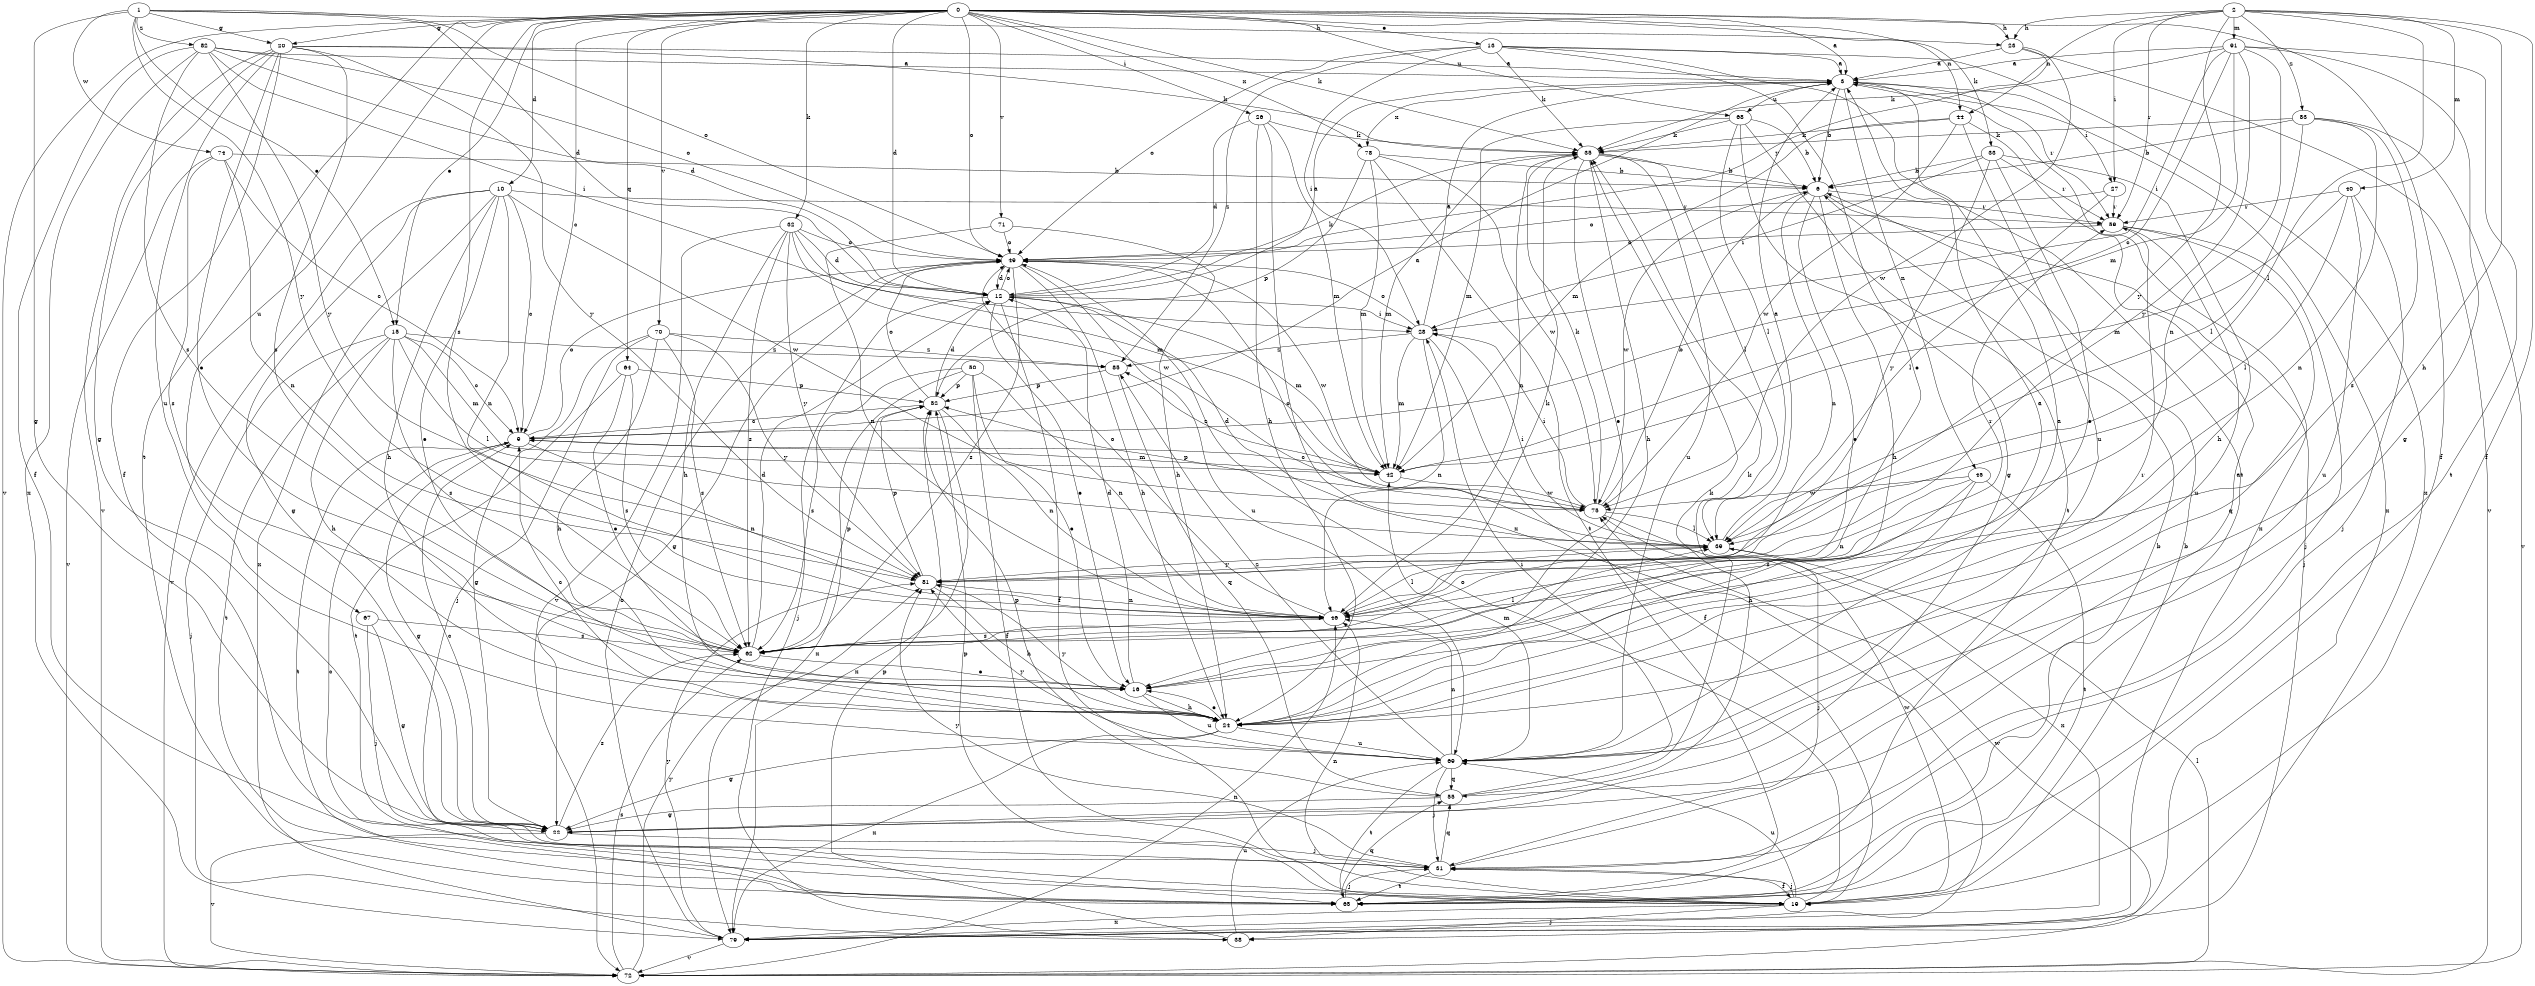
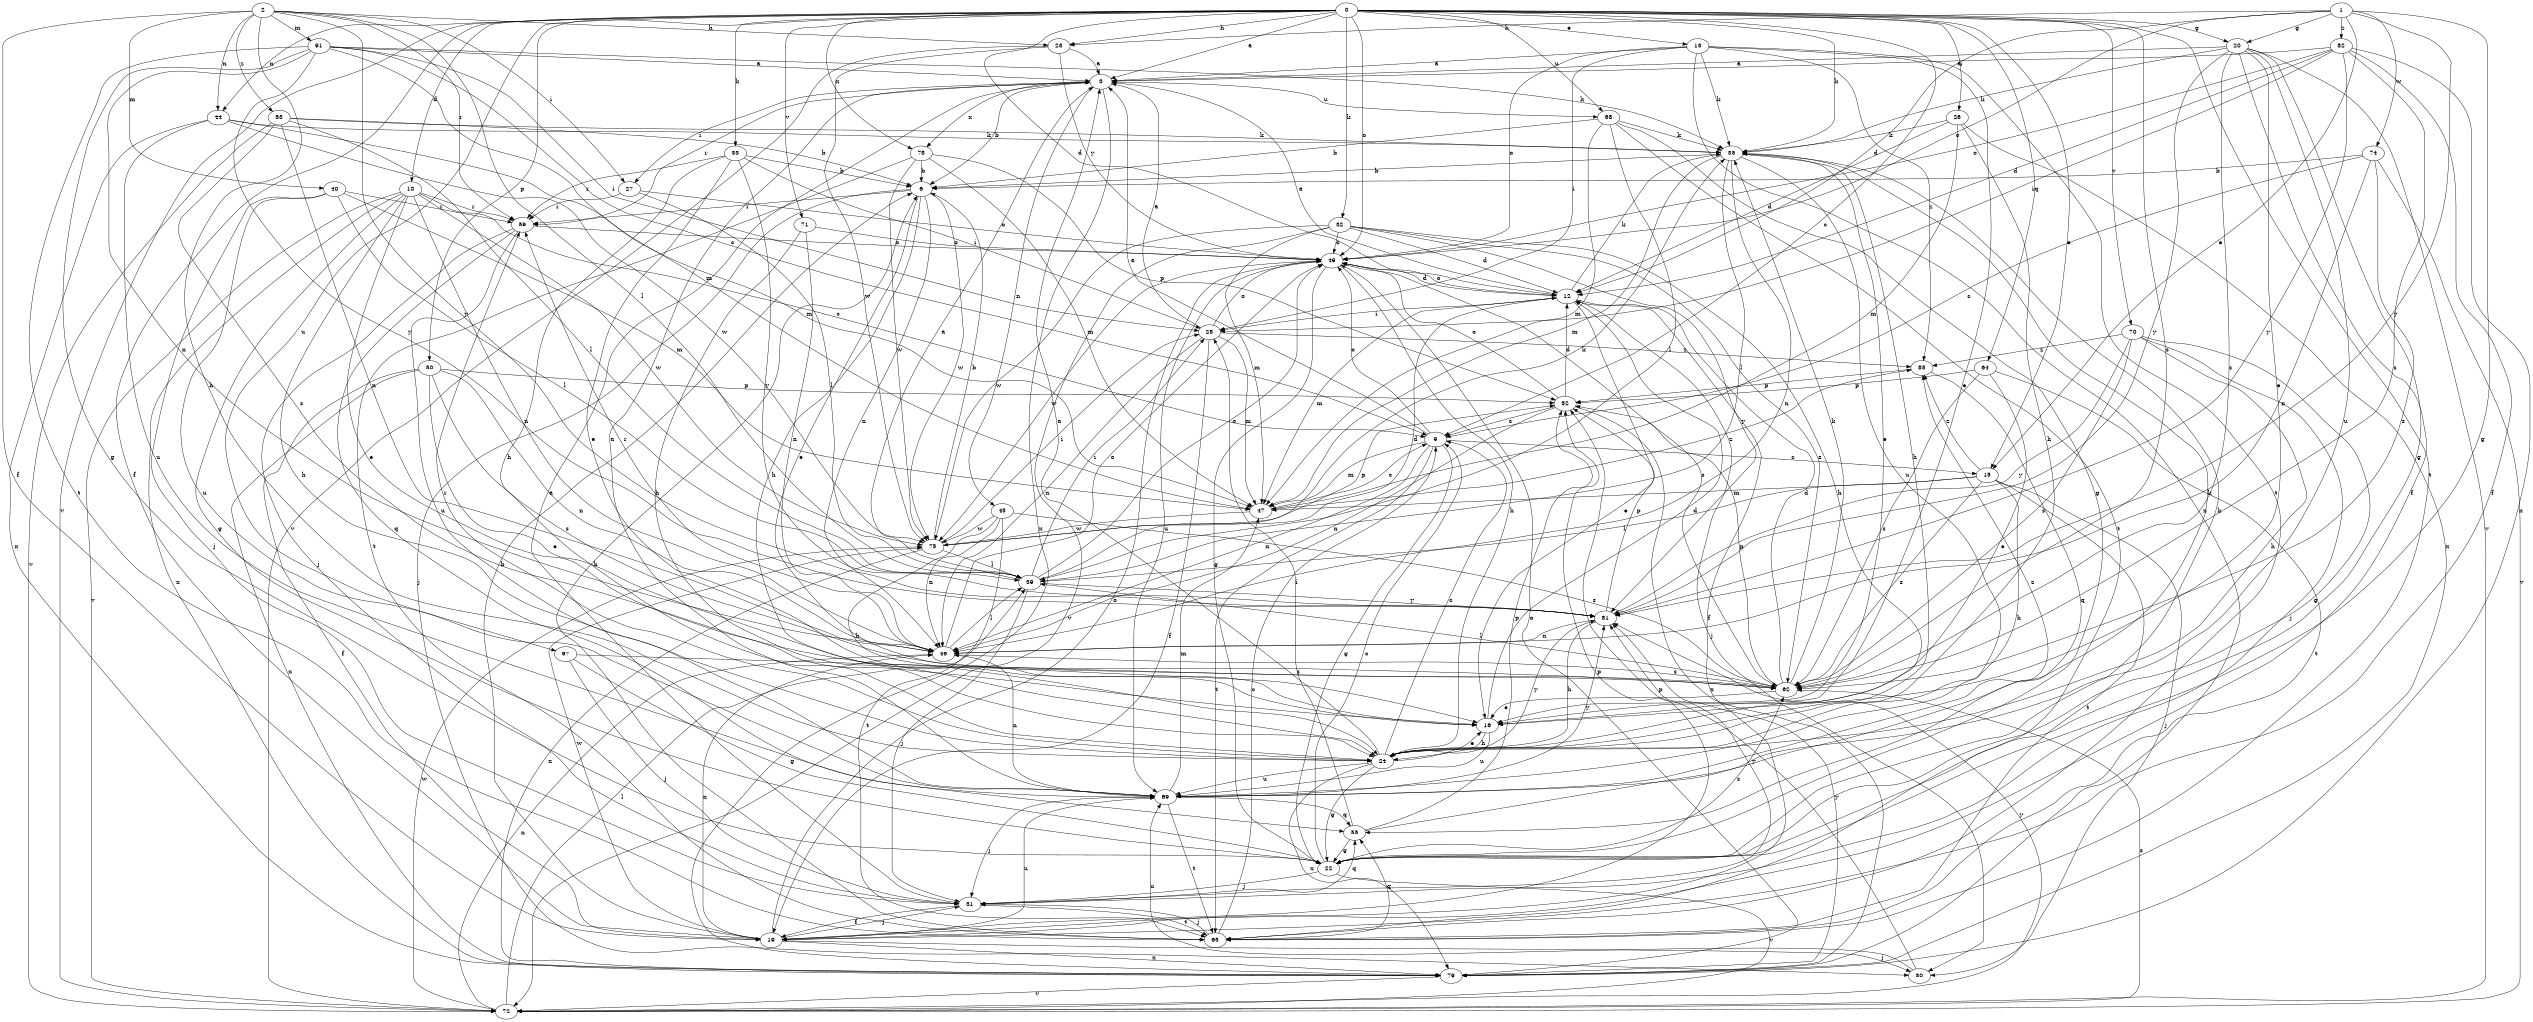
  strict digraph {
    0
    3
    9
    10
    12
    13
    15
    19
    20
    23
    26
    32
    33
    35
    44
    49
    50
    n18 [label=64]
    62
    65
    67
    68
    70
    71
    72
    78
    27
    59
    6
    45
    79
    22
    46
-   42
+   42 [label=47]
    24
    16
    75
-   30 [label=38]
+   30
    28
    85
    39
    69
    31
    52
    81
    55
    1
    74
    82
    2
    40
    n52 [label=91]
    83
    0 -> 3 [label=a]
    0 -> 9 [label=c]
    0 -> 10 [label=d]
    0 -> 12 [label=d]
    0 -> 13 [label=e]
    0 -> 15 [label=e]
    0 -> 19 [label=f]
    0 -> 20 [label=g]
    0 -> 23 [label=h]
    0 -> 26 [label=i]
    0 -> 32 [label=k]
    0 -> 33 [label=k]
    0 -> 35 [label=k]
    0 -> 44 [label=n]
    0 -> 49 [label=o]
+   0 -> 50 [label=p]
    0 -> n18 [label=q]
    0 -> 62 [label=s]
    0 -> 65 [label=t]
    0 -> 67 [label=u]
    0 -> 68 [label=u]
    0 -> 70 [label=v]
    0 -> 71 [label=v]
    0 -> 72 [label=v]
    0 -> 78 [label=x]
    3 -> 68 [label=u]
    3 -> 78 [label=x]
    3 -> 27 [label=i]
    3 -> 59 [label=r]
    3 -> 6 [label=b]
    3 -> 45 [label=n]
    3 -> 79 [label=x]
    9 -> 3 [label=a]
    9 -> 49 [label=o]
    9 -> 65 [label=t]
    9 -> 22 [label=g]
    9 -> 46 [label=n]
    9 -> 42 [label=m]
    10 -> 9 [label=c]
    10 -> 72 [label=v]
    10 -> 59 [label=r]
    10 -> 79 [label=x]
    10 -> 22 [label=g]
    10 -> 46 [label=n]
    10 -> 24 [label=h]
    10 -> 16 [label=e]
    10 -> 75 [label=w]
    12 -> 3 [label=a]
    12 -> 19 [label=f]
    12 -> 35 [label=k]
    12 -> 49 [label=o]
    12 -> 42 [label=m]
    12 -> 16 [label=e]
    12 -> 30 [label=j]
    12 -> 28 [label=i]
    13 -> 3 [label=a]
    13 -> 35 [label=k]
    13 -> 49 [label=o]
    13 -> 65 [label=t]
    13 -> 79 [label=x]
    13 -> 16 [label=e]
    13 -> 28 [label=i]
    13 -> 85 [label=z]
-   15 -> 9 [label=c]
+   9 -> 15 [label=c]
    15 -> 62 [label=s]
    15 -> 65 [label=t]
    15 -> 42 [label=m]
    15 -> 24 [label=h]
    15 -> 30 [label=j]
    15 -> 85 [label=z]
    15 -> 39 [label=l]
    19 -> 49 [label=o]
    19 -> 6 [label=b]
    19 -> 79 [label=x]
    19 -> 46 [label=n]
    19 -> 75 [label=w]
    19 -> 30 [label=j]
    19 -> 69 [label=u]
    19 -> 31 [label=j]
    19 -> 52 [label=p]
    20 -> 3 [label=a]
    20 -> 19 [label=f]
    20 -> 35 [label=k]
    20 -> 62 [label=s]
    20 -> 72 [label=v]
    20 -> 22 [label=g]
    20 -> 16 [label=e]
    20 -> 69 [label=u]
    20 -> 81 [label=y]
    23 -> 3 [label=a]
    23 -> 49 [label=y]
    23 -> 72 [label=v]
    23 -> 75 [label=w]
    26 -> 12 [label=d]
    26 -> 35 [label=k]
    26 -> 79 [label=x]
    26 -> 42 [label=m]
    26 -> 24 [label=h]
    32 -> 12 [label=d]
    32 -> 49 [label=o]
    32 -> 62 [label=s]
    32 -> 72 [label=v]
    32 -> 42 [label=m]
    32 -> 24 [label=h]
    32 -> 75 [label=w]
    32 -> 81 [label=y]
    33 -> 59 [label=r]
    33 -> 6 [label=b]
    33 -> 24 [label=h]
    33 -> 16 [label=e]
    33 -> 28 [label=i]
    33 -> 81 [label=y]
    35 -> 6 [label=b]
    35 -> 46 [label=n]
    35 -> 42 [label=m]
    35 -> 24 [label=h]
    35 -> 16 [label=e]
    35 -> 39 [label=l]
    35 -> 69 [label=u]
    44 -> 35 [label=k]
    44 -> 79 [label=x]
    44 -> 42 [label=m]
    44 -> 75 [label=w]
    44 -> 69 [label=u]
    49 -> 12 [label=d]
    49 -> 62 [label=s]
    49 -> 22 [label=g]
    49 -> 24 [label=h]
    49 -> 75 [label=w]
    49 -> 69 [label=u]
    50 -> 19 [label=f]
    50 -> 62 [label=s]
    50 -> 79 [label=x]
    50 -> 46 [label=n]
    50 -> 16 [label=e]
    50 -> 52 [label=p]
    n18 -> 62 [label=s]
    n18 -> 65 [label=t]
    n18 -> 16 [label=e]
    n18 -> 52 [label=p]
    62 -> 12 [label=d]
    62 -> 35 [label=k]
    62 -> 16 [label=e]
    62 -> 39 [label=l]
    62 -> 52 [label=p]
    65 -> 9 [label=c]
    65 -> 6 [label=b]
    65 -> 31 [label=j]
    65 -> 55 [label=q]
    67 -> 62 [label=s]
    67 -> 22 [label=g]
    67 -> 31 [label=j]
    68 -> 35 [label=k]
    68 -> 65 [label=t]
    68 -> 6 [label=b]
    68 -> 22 [label=g]
    68 -> 42 [label=m]
    68 -> 39 [label=l]
    70 -> 62 [label=s]
    70 -> 22 [label=g]
    70 -> 24 [label=h]
    70 -> 85 [label=z]
    70 -> 31 [label=j]
    70 -> 81 [label=y]
    71 -> 49 [label=o]
    71 -> 46 [label=n]
    71 -> 24 [label=h]
    72 -> 62 [label=s]
    72 -> 46 [label=n]
    72 -> 75 [label=w]
    72 -> 39 [label=l]
    72 -> 81 [label=y]
    78 -> 65 [label=t]
    78 -> 6 [label=b]
    78 -> 42 [label=m]
    78 -> 75 [label=w]
    78 -> 52 [label=p]
    27 -> 49 [label=o]
    27 -> 59 [label=r]
    27 -> 39 [label=l]
    59 -> 49 [label=o]
    59 -> 69 [label=u]
    59 -> 31 [label=j]
    59 -> 55 [label=q]
    6 -> 59 [label=r]
    6 -> 46 [label=n]
    6 -> 24 [label=h]
    6 -> 16 [label=e]
    6 -> 75 [label=w]
    6 -> 30 [label=j]
    45 -> 62 [label=s]
    45 -> 65 [label=t]
    45 -> 46 [label=n]
    45 -> 24 [label=h]
    45 -> 75 [label=w]
    79 -> 49 [label=o]
    79 -> 72 [label=v]
    79 -> 81 [label=y]
    22 -> 9 [label=c]
    22 -> 35 [label=k]
    22 -> 62 [label=s]
    22 -> 72 [label=v]
    22 -> 31 [label=j]
    46 -> 49 [label=o]
    46 -> 62 [label=s]
    46 -> 59 [label=r]
    46 -> 39 [label=l]
    42 -> 9 [label=c]
    42 -> 75 [label=w]
    42 -> 85 [label=z]
    24 -> 3 [label=a]
    24 -> 9 [label=c]
    24 -> 59 [label=r]
    24 -> 79 [label=x]
    24 -> 22 [label=g]
    24 -> 16 [label=e]
    24 -> 69 [label=u]
    24 -> 81 [label=y]
    16 -> 12 [label=d]
    16 -> 24 [label=h]
    16 -> 69 [label=u]
    75 -> 35 [label=k]
    75 -> 6 [label=b]
    75 -> 79 [label=x]
    75 -> 28 [label=i]
    75 -> 39 [label=l]
    75 -> 52 [label=p]
    30 -> 69 [label=u]
    30 -> 52 [label=p]
    28 -> 3 [label=a]
    28 -> 19 [label=f]
    28 -> 49 [label=o]
    28 -> 46 [label=n]
    28 -> 42 [label=m]
    28 -> 85 [label=z]
    85 -> 52 [label=p]
    85 -> 55 [label=q]
    39 -> 3 [label=a]
    39 -> 12 [label=d]
    39 -> 49 [label=o]
    39 -> 28 [label=i]
    39 -> 31 [label=j]
    39 -> 81 [label=y]
    69 -> 3 [label=a]
    69 -> 65 [label=t]
    69 -> 46 [label=n]
    69 -> 42 [label=m]
    69 -> 85 [label=z]
    69 -> 31 [label=j]
    69 -> 81 [label=y]
    69 -> 55 [label=q]
    31 -> 3 [label=a]
    31 -> 19 [label=f]
    31 -> 65 [label=t]
    31 -> 81 [label=y]
    31 -> 55 [label=q]
    52 -> 9 [label=c]
    52 -> 12 [label=d]
    52 -> 49 [label=o]
    52 -> 79 [label=x]
    52 -> 46 [label=n]
    81 -> 46 [label=n]
    81 -> 24 [label=h]
    81 -> 52 [label=p]
    55 -> 35 [label=k]
    55 -> 22 [label=g]
    55 -> 28 [label=i]
    55 -> 52 [label=p]
    1 -> 12 [label=d]
    1 -> 15 [label=e]
    1 -> 20 [label=g]
    1 -> 23 [label=h]
    1 -> 49 [label=o]
    1 -> 22 [label=g]
    1 -> 81 [label=y]
    1 -> 74 [label=w]
    1 -> 82 [label=z]
    74 -> 9 [label=c]
    74 -> 62 [label=s]
    74 -> 72 [label=v]
    74 -> 6 [label=b]
    74 -> 46 [label=n]
    82 -> 3 [label=a]
    82 -> 12 [label=d]
    82 -> 19 [label=f]
    82 -> 49 [label=o]
    82 -> 62 [label=s]
    82 -> 79 [label=x]
    82 -> 28 [label=i]
    82 -> 81 [label=y]
    2 -> 19 [label=f]
    2 -> 23 [label=h]
    2 -> 44 [label=n]
    2 -> 27 [label=i]
    2 -> 59 [label=r]
    2 -> 24 [label=h]
    2 -> 39 [label=l]
    2 -> 81 [label=y]
    2 -> 40 [label=m]
    2 -> n52 [label=m]
    2 -> 83 [label=z]
    40 -> 59 [label=r]
    40 -> 42 [label=m]
    40 -> 39 [label=l]
    40 -> 69 [label=u]
    40 -> 31 [label=j]
    n52 -> 3 [label=a]
    n52 -> 9 [label=c]
    n52 -> 35 [label=k]
    n52 -> 65 [label=t]
    n52 -> 22 [label=g]
    n52 -> 46 [label=n]
    n52 -> 42 [label=m]
    n52 -> 28 [label=i]
    n52 -> 81 [label=y]
    83 -> 35 [label=k]
    83 -> 62 [label=s]
    83 -> 72 [label=v]
    83 -> 6 [label=b]
    83 -> 46 [label=n]
    83 -> 39 [label=l]
  }
